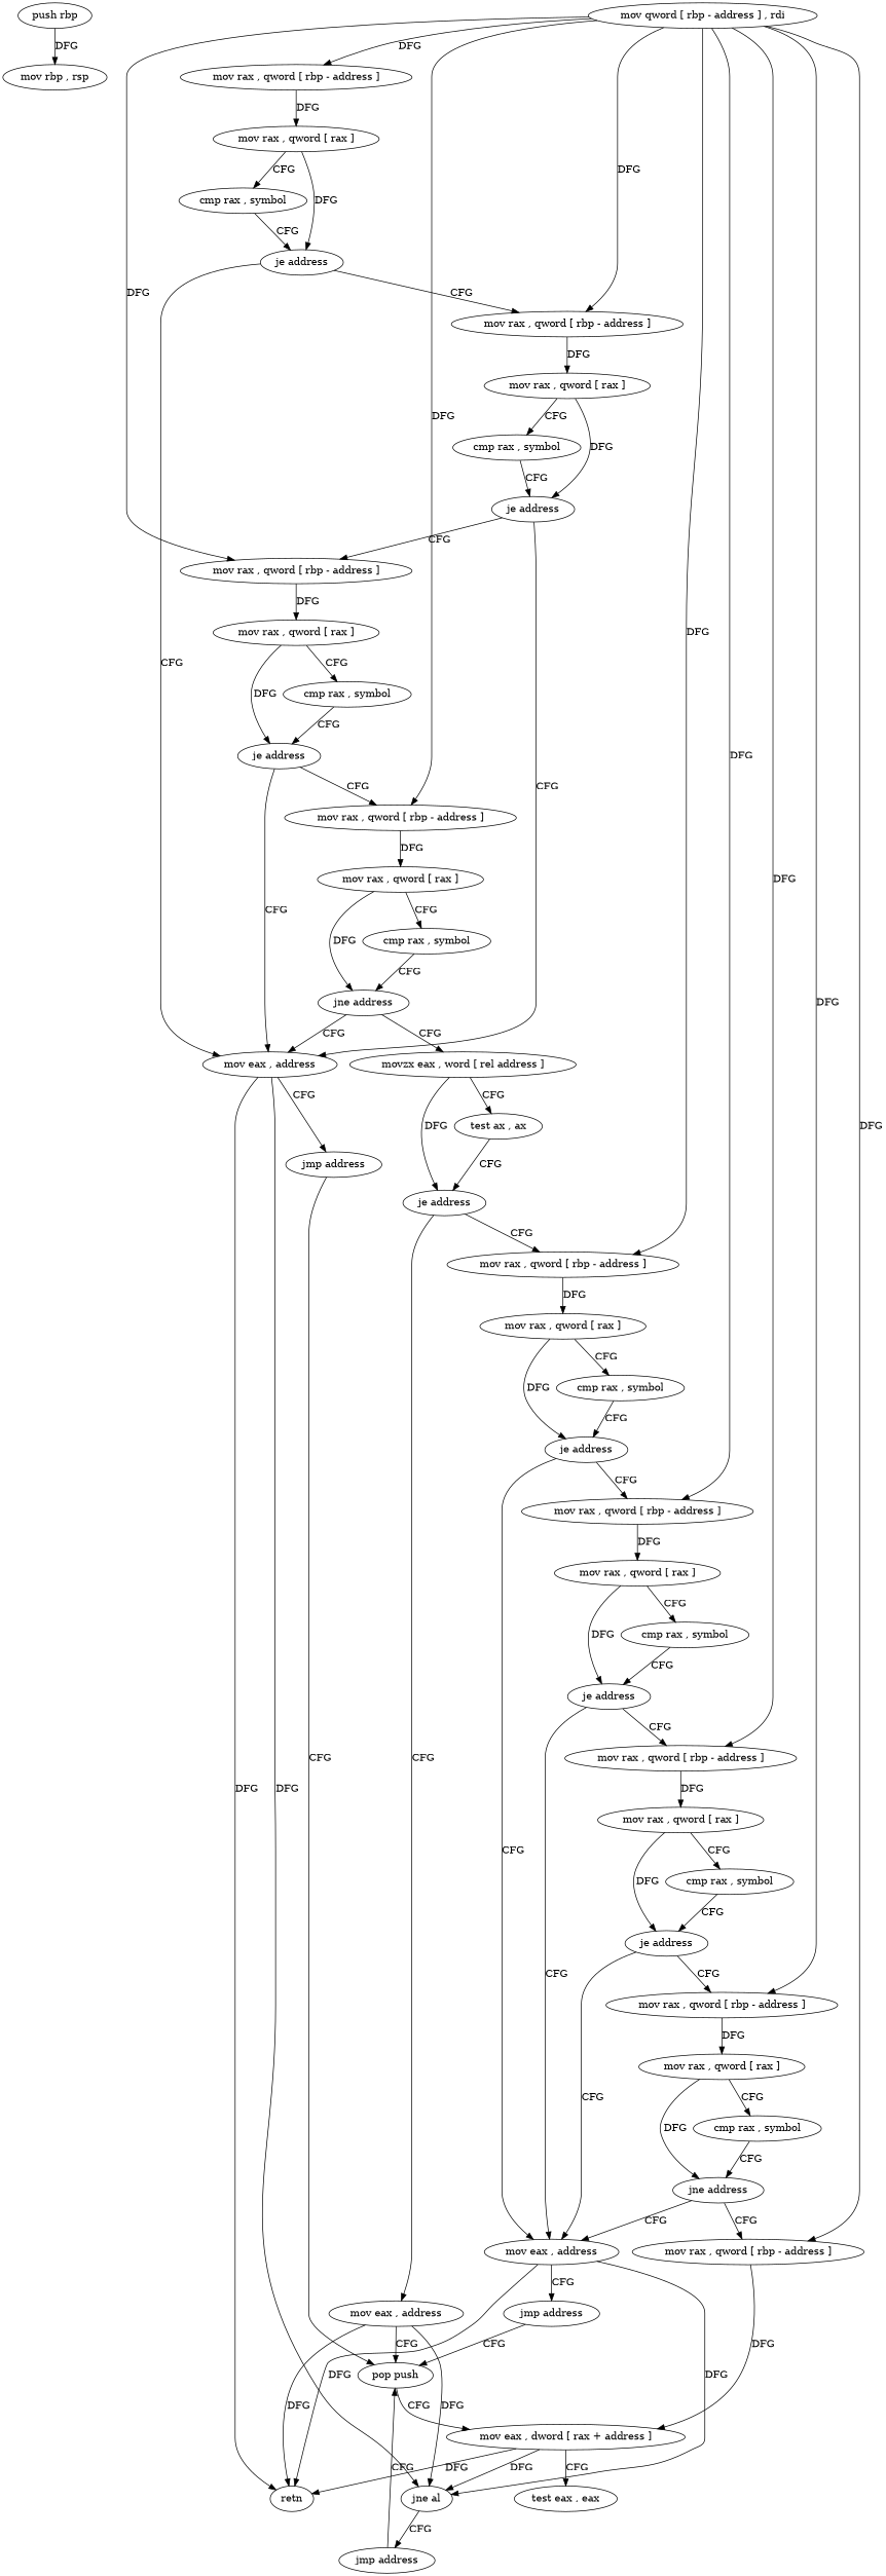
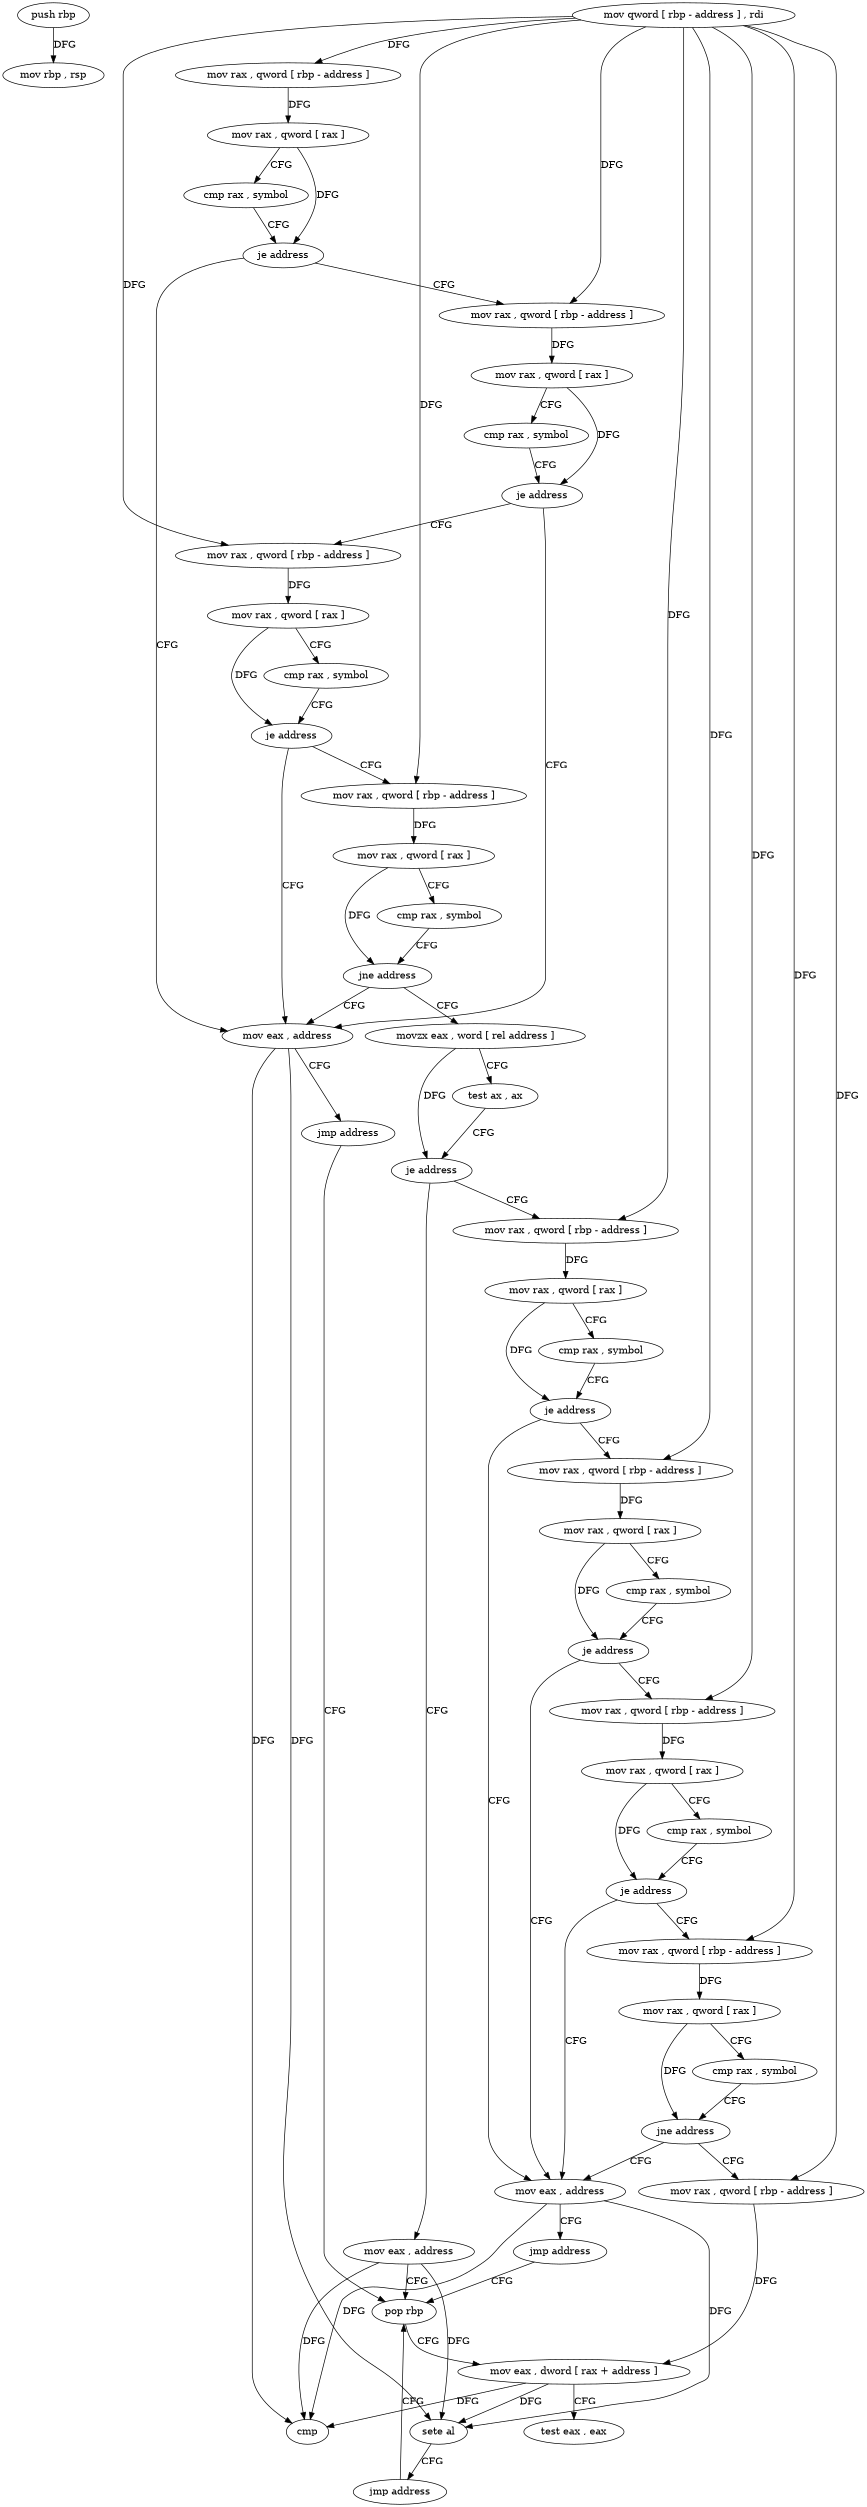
  digraph {
    n1 [label="push rbp"]
    n2 [label="mov rbp , rsp"]
    n3 [label="mov qword [ rbp - address ] , rdi"]
    n4 [label="mov rax , qword [ rbp - address ]"]
    n5 [label="mov rax , qword [ rbp - address ]"]
    n6 [label="mov rax , qword [ rbp - address ]"]
    n7 [label="mov rax , qword [ rbp - address ]"]
    n8 [label="mov rax , qword [ rbp - address ]"]
    n9 [label="mov rax , qword [ rbp - address ]"]
    n10 [label="mov rax , qword [ rbp - address ]"]
    n11 [label="mov rax , qword [ rbp - address ]"]
    n12 [label="mov rax , qword [ rbp - address ]"]
    n13 [label="mov rax , qword [ rax ]"]
    n14 [label="mov rax , qword [ rax ]"]
    n15 [label="mov rax , qword [ rax ]"]
    n16 [label="mov rax , qword [ rax ]"]
    n17 [label="mov rax , qword [ rax ]"]
    n18 [label="mov rax , qword [ rax ]"]
    n19 [label="mov rax , qword [ rax ]"]
    n20 [label="mov rax , qword [ rax ]"]
    n21 [label="mov eax , dword [ rax + address ]"]
    n22 [label="cmp rax , symbol"]
    n23 [label="je address"]
    n24 [label="mov eax , address"]
    n25 [label="jmp address"]
-   n26 [label=retn]
-   n27 [label="jne al"]
-   n28 [label="pop push"]
+   n26 [label=cmp]
+   n27 [label="sete al"]
+   n28 [label="pop rbp"]
    n29 [label="jmp address"]
    n30 [label="cmp rax , symbol"]
    n31 [label="je address"]
    n32 [label="cmp rax , symbol"]
    n33 [label="je address"]
    n34 [label="cmp rax , symbol"]
    n35 [label="jne address"]
    n36 [label="movzx eax , word [ rel address ]"]
    n37 [label="test ax , ax"]
    n38 [label="je address"]
    n39 [label="mov eax , address"]
    n40 [label="cmp rax , symbol"]
    n41 [label="je address"]
    n42 [label="mov eax , address"]
    n43 [label="jmp address"]
    n44 [label="cmp rax , symbol"]
    n45 [label="je address"]
    n46 [label="cmp rax , symbol"]
    n47 [label="je address"]
    n48 [label="cmp rax , symbol"]
    n49 [label="jne address"]
    n50 [label="test eax , eax"]
    n1 -> n2 [label=DFG]
    n3 -> n4 [label=DFG]
    n3 -> n5 [label=DFG]
    n3 -> n6 [label=DFG]
    n3 -> n7 [label=DFG]
    n3 -> n8 [label=DFG]
    n3 -> n9 [label=DFG]
    n3 -> n10 [label=DFG]
    n3 -> n11 [label=DFG]
    n3 -> n12 [label=DFG]
    n4 -> n13 [label=DFG]
    n5 -> n14 [label=DFG]
    n6 -> n15 [label=DFG]
    n7 -> n16 [label=DFG]
    n8 -> n17 [label=DFG]
    n9 -> n18 [label=DFG]
    n10 -> n19 [label=DFG]
    n11 -> n20 [label=DFG]
    n12 -> n21 [label=DFG]
    n13 -> n22 [label=CFG]
    n13 -> n23 [label=DFG]
    n14 -> n30 [label=CFG]
    n14 -> n31 [label=DFG]
    n15 -> n32 [label=CFG]
    n15 -> n33 [label=DFG]
    n16 -> n34 [label=CFG]
    n16 -> n35 [label=DFG]
    n17 -> n40 [label=CFG]
    n17 -> n41 [label=DFG]
    n18 -> n44 [label=CFG]
    n18 -> n45 [label=DFG]
    n19 -> n46 [label=CFG]
    n19 -> n47 [label=DFG]
    n20 -> n48 [label=CFG]
    n20 -> n49 [label=DFG]
    n21 -> n26 [label=DFG]
    n21 -> n27 [label=DFG]
    n21 -> n50 [label=CFG]
    n22 -> n23 [label=CFG]
    n23 -> n5 [label=CFG]
    n23 -> n24 [label=CFG]
    n24 -> n25 [label=CFG]
    n24 -> n26 [label=DFG]
    n24 -> n27 [label=DFG]
    n25 -> n28 [label=CFG]
    n27 -> n29 [label=CFG]
    n28 -> n21 [label=CFG]
    n29 -> n28 [label=CFG]
    n30 -> n31 [label=CFG]
    n31 -> n6 [label=CFG]
    n31 -> n24 [label=CFG]
    n32 -> n33 [label=CFG]
    n33 -> n7 [label=CFG]
    n33 -> n24 [label=CFG]
    n34 -> n35 [label=CFG]
    n35 -> n24 [label=CFG]
    n35 -> n36 [label=CFG]
    n36 -> n37 [label=CFG]
    n36 -> n38 [label=DFG]
    n37 -> n38 [label=CFG]
    n38 -> n8 [label=CFG]
    n38 -> n39 [label=CFG]
    n39 -> n26 [label=DFG]
    n39 -> n27 [label=DFG]
    n39 -> n28 [label=CFG]
    n40 -> n41 [label=CFG]
    n41 -> n9 [label=CFG]
    n41 -> n42 [label=CFG]
    n42 -> n26 [label=DFG]
    n42 -> n27 [label=DFG]
    n42 -> n43 [label=CFG]
    n43 -> n28 [label=CFG]
    n44 -> n45 [label=CFG]
    n45 -> n10 [label=CFG]
    n45 -> n42 [label=CFG]
    n46 -> n47 [label=CFG]
    n47 -> n11 [label=CFG]
    n47 -> n42 [label=CFG]
    n48 -> n49 [label=CFG]
    n49 -> n12 [label=CFG]
    n49 -> n42 [label=CFG]
  }
